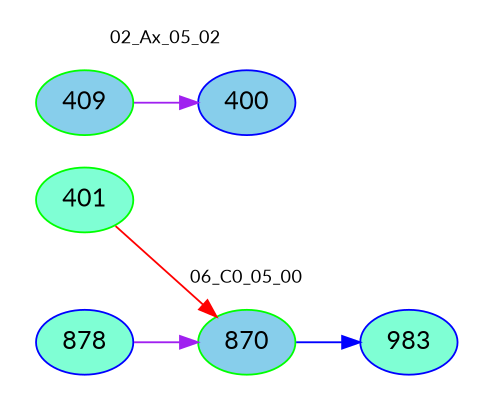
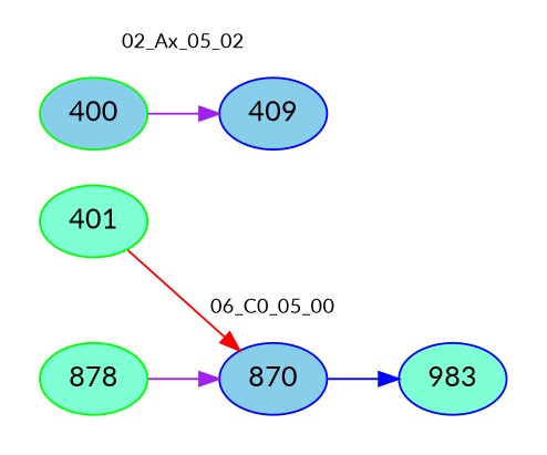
  digraph {
    fontname=Lato
    rankdir=LR
    node [color=blue fillcolor=aquamarine fontname=Lato style=filled]
    edge [color=purple fontname=Lato]
    n1 [color=green label=401]
-   n2 [fillcolor=skyblue label=400]
-   n3 [color=green fillcolor=skyblue label=409]
-   n4 [label=878]
-   n5 [color=green fillcolor=skyblue label=870]
+   n2 [color=green fillcolor=skyblue label=400]
+   n3 [fillcolor=skyblue label=409]
+   n4 [color=green label=878]
+   n5 [fillcolor=skyblue label=870]
    n6 [label=983]
    subgraph cluster_1 {
      color=white
      fontsize=10
      label="02_Ax_05_02"
      n1
      n2
      n3
    }
    subgraph cluster_2 {
      color=white
      fontsize=10
      label="06_C0_05_00"
      n4
      n5
      n6
    }
    n1 -> n5 [color=red]
-   n3 -> n2
+   n2 -> n3
    n4 -> n5
    n5 -> n6 [color=blue]
  }
